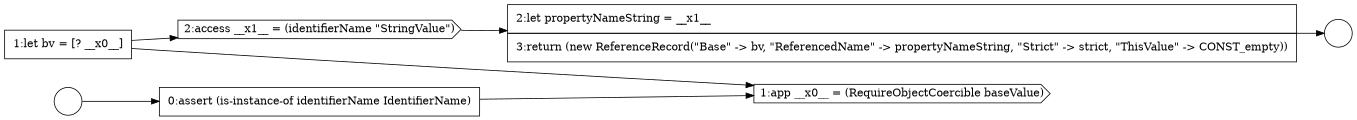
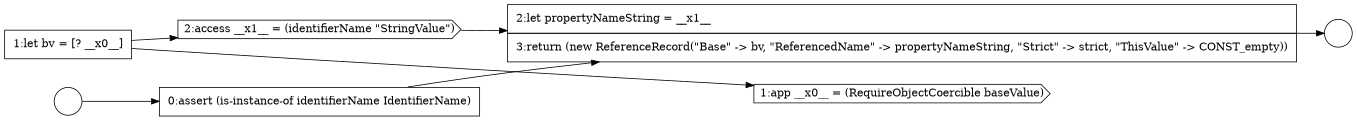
  digraph {
    rankdir=LR
    node [color=black fillcolor=white shape=none style=filled]
    edge [color=black]
    n1 [label=" " shape=circle]
    n2 [label=<<font color="black">     <table border="0" cellborder="1" cellspacing="0" cellpadding="10">       <tr><td align="left">0:assert (is-instance-of identifierName IdentifierName)</td></tr>     </table>   </font>> margin=0]
    n3 [label=<<font color="black">1:app __x0__ = (RequireObjectCoercible baseValue)</font>> shape=cds]
    n4 [label=<<font color="black">     <table border="0" cellborder="1" cellspacing="0" cellpadding="10">       <tr><td align="left">1:let bv = [? __x0__]</td></tr>     </table>   </font>> margin=0]
    n5 [label=<<font color="black">2:access __x1__ = (identifierName &quot;StringValue&quot;)</font>> shape=cds]
    n6 [label=" " shape=circle]
    n7 [label=<<font color="black">     <table border="0" cellborder="1" cellspacing="0" cellpadding="10">       <tr><td align="left">2:let propertyNameString = __x1__</td></tr>       <tr><td align="left">3:return (new ReferenceRecord(&quot;Base&quot; -&gt; bv, &quot;ReferencedName&quot; -&gt; propertyNameString, &quot;Strict&quot; -&gt; strict, &quot;ThisValue&quot; -&gt; CONST_empty))</td></tr>     </table>   </font>> margin=0]
    n1 -> n2
-   n2 -> n3
+   n2 -> n7
    n4 -> n3
    n4 -> n5
    n5 -> n7
    n7 -> n6
  }
